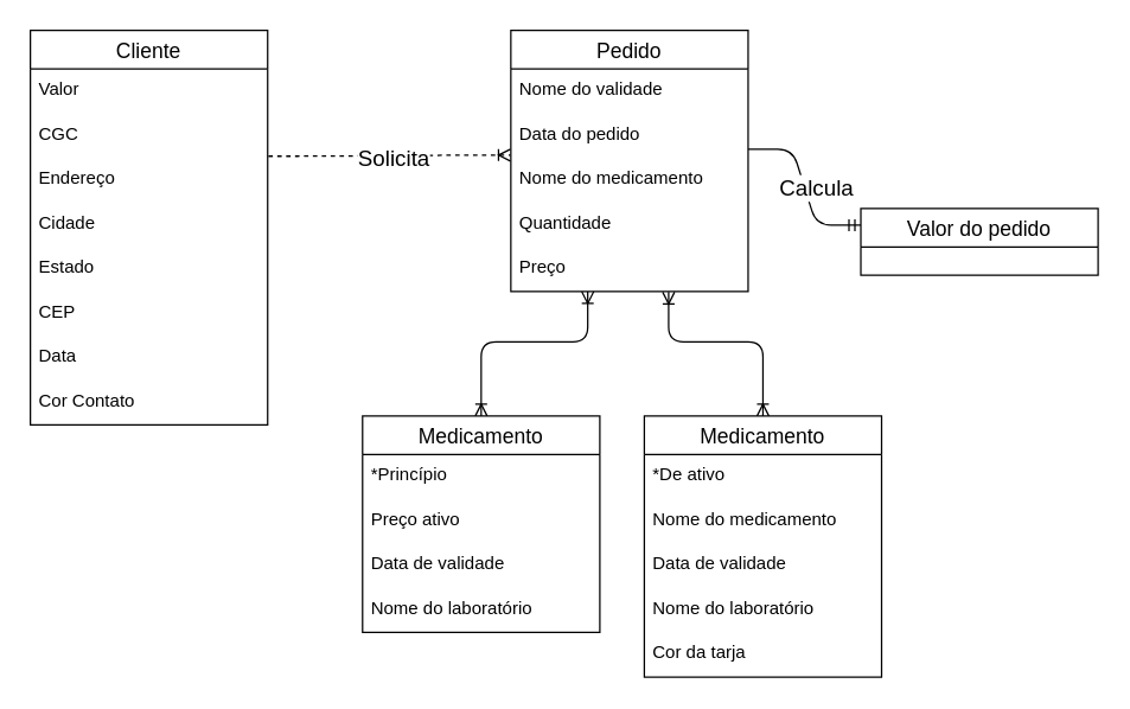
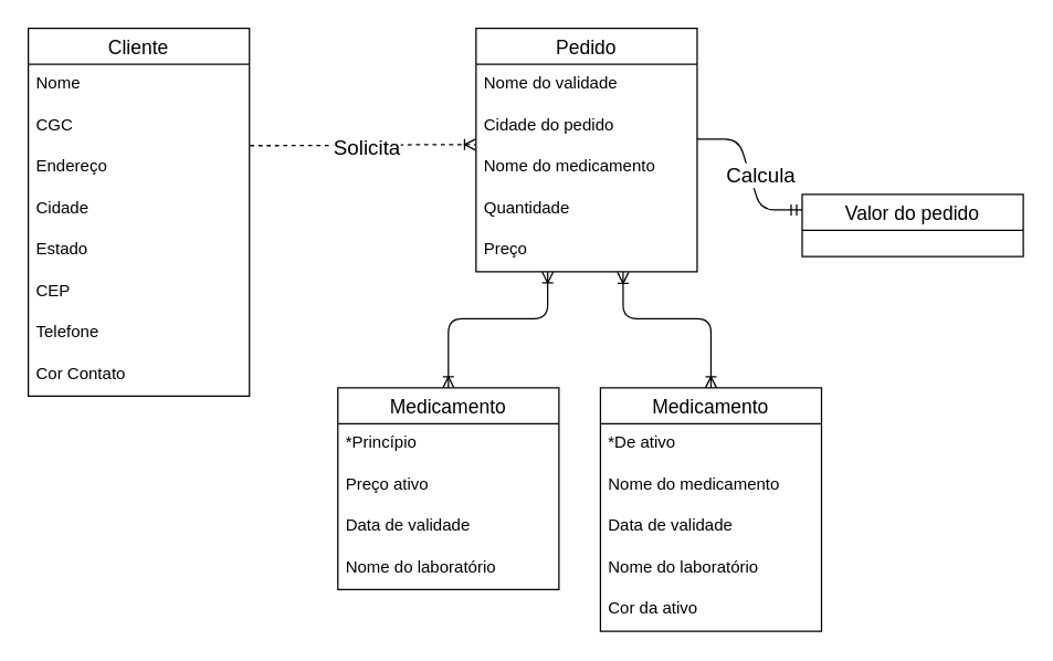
  <mxCell id="0" />
  <mxCell id="1" parent="0" />
  <mxCell id="2" value="" style="fontSize=12;html=1;endArrow=ERoneToMany;startArrow=ERoneToMany;exitX=0.5;exitY=0;exitDx=0;exitDy=0;edgeStyle=elbowEdgeStyle;elbow=vertical;entryX=0.665;entryY=1.014;entryDx=0;entryDy=0;entryPerimeter=0;" edge="1" parent="1" source="19" target="18"><mxGeometry width="100" height="100" relative="1" as="geometry"><mxPoint x="424" y="320" as="sourcePoint" /><mxPoint x="450" y="197" as="targetPoint" /><Array as="points"><mxPoint x="484" y="230" /></Array></mxGeometry></mxCell>
  <mxCell id="3" value="" style="fontSize=12;html=1;endArrow=ERoneToMany;startArrow=ERoneToMany;exitX=0.5;exitY=0;exitDx=0;exitDy=0;edgeStyle=elbowEdgeStyle;elbow=vertical;entryX=0.324;entryY=1.002;entryDx=0;entryDy=0;entryPerimeter=0;" edge="1" parent="1" source="8" target="18"><mxGeometry width="100" height="100" relative="1" as="geometry"><mxPoint x="544" y="290" as="sourcePoint" /><mxPoint x="460" y="207" as="targetPoint" /><Array as="points"><mxPoint x="374" y="230" /></Array></mxGeometry></mxCell>
  <mxCell id="4" value="" style="edgeStyle=entityRelationEdgeStyle;fontSize=12;html=1;endArrow=ERoneToMany;exitX=1.003;exitY=0.959;exitDx=0;exitDy=0;entryX=-0.002;entryY=0.935;entryDx=0;entryDy=0;entryPerimeter=0;exitPerimeter=0;dashed=1;" edge="1" parent="1" source="28" target="15"><mxGeometry width="100" height="100" relative="1" as="geometry"><mxPoint x="170" y="316" as="sourcePoint" /><mxPoint x="270" y="216" as="targetPoint" /></mxGeometry></mxCell>
  <mxCell id="5" value="&lt;font style=&quot;font-size: 15px&quot;&gt;Solicita&lt;/font&gt;" style="edgeLabel;html=1;align=center;verticalAlign=middle;resizable=0;points=[];" vertex="1" connectable="0" parent="4"><mxGeometry x="-0.138" y="-1" relative="1" as="geometry"><mxPoint x="13.68" y="0.46" as="offset" /></mxGeometry></mxCell>
  <mxCell id="6" value="" style="edgeStyle=entityRelationEdgeStyle;fontSize=12;html=1;endArrow=ERmandOne;exitX=1;exitY=-0.2;exitDx=0;exitDy=0;entryX=0;entryY=0.25;entryDx=0;entryDy=0;exitPerimeter=0;" edge="1" parent="1" source="16" target="25"><mxGeometry width="100" height="100" relative="1" as="geometry"><mxPoint x="80" y="310" as="sourcePoint" /><mxPoint x="180" y="210" as="targetPoint" /></mxGeometry></mxCell>
  <mxCell id="7" value="&lt;span style=&quot;font-size: 15px&quot;&gt;Calcula&lt;/span&gt;" style="edgeLabel;html=1;align=center;verticalAlign=middle;resizable=0;points=[];" vertex="1" connectable="0" parent="6"><mxGeometry x="-0.109" y="-3" relative="1" as="geometry"><mxPoint x="12.58" y="4.34" as="offset" /></mxGeometry></mxCell>
  <mxCell id="8" value="Medicamento" style="swimlane;fontStyle=0;childLayout=stackLayout;horizontal=1;startSize=26;horizontalStack=0;resizeParent=1;resizeParentMax=0;resizeLast=0;collapsible=1;marginBottom=0;align=center;fontSize=14;" vertex="1" parent="1"><mxGeometry x="244" y="280" width="160" height="146" as="geometry" /></mxCell>
  <mxCell id="9" value="*Princípio" style="text;strokeColor=none;fillColor=none;spacingLeft=4;spacingRight=4;overflow=hidden;rotatable=0;points=[[0,0.5],[1,0.5]];portConstraint=eastwest;fontSize=12;" vertex="1" parent="8"><mxGeometry y="26" width="160" height="30" as="geometry" /></mxCell>
  <mxCell id="10" value="Preço ativo" style="text;strokeColor=none;fillColor=none;spacingLeft=4;spacingRight=4;overflow=hidden;rotatable=0;points=[[0,0.5],[1,0.5]];portConstraint=eastwest;fontSize=12;" vertex="1" parent="8"><mxGeometry y="56" width="160" height="30" as="geometry" /></mxCell>
  <mxCell id="11" value="Data de validade" style="text;strokeColor=none;fillColor=none;spacingLeft=4;spacingRight=4;overflow=hidden;rotatable=0;points=[[0,0.5],[1,0.5]];portConstraint=eastwest;fontSize=12;" vertex="1" parent="8"><mxGeometry y="86" width="160" height="30" as="geometry" /></mxCell>
  <mxCell id="12" value="Nome do laboratório" style="text;strokeColor=none;fillColor=none;spacingLeft=4;spacingRight=4;overflow=hidden;rotatable=0;points=[[0,0.5],[1,0.5]];portConstraint=eastwest;fontSize=12;" vertex="1" parent="8"><mxGeometry y="116" width="160" height="30" as="geometry" /></mxCell>
  <mxCell id="13" value="Pedido" style="swimlane;fontStyle=0;childLayout=stackLayout;horizontal=1;startSize=26;horizontalStack=0;resizeParent=1;resizeParentMax=0;resizeLast=0;collapsible=1;marginBottom=0;align=center;fontSize=14;" vertex="1" parent="1"><mxGeometry x="344" y="20" width="160" height="176" as="geometry" /></mxCell>
  <mxCell id="14" value="Nome do validade" style="text;strokeColor=none;fillColor=none;spacingLeft=4;spacingRight=4;overflow=hidden;rotatable=0;points=[[0,0.5],[1,0.5]];portConstraint=eastwest;fontSize=12;" vertex="1" parent="13"><mxGeometry y="26" width="160" height="30" as="geometry" /></mxCell>
- <mxCell id="15" value="Data do pedido" style="text;strokeColor=none;fillColor=none;spacingLeft=4;spacingRight=4;overflow=hidden;rotatable=0;points=[[0,0.5],[1,0.5]];portConstraint=eastwest;fontSize=12;" vertex="1" parent="13"><mxGeometry y="56" width="160" height="30" as="geometry" /></mxCell>
+ <mxCell id="15" value="Cidade do pedido" style="text;strokeColor=none;fillColor=none;spacingLeft=4;spacingRight=4;overflow=hidden;rotatable=0;points=[[0,0.5],[1,0.5]];portConstraint=eastwest;fontSize=12;" vertex="1" parent="13"><mxGeometry y="56" width="160" height="30" as="geometry" /></mxCell>
  <mxCell id="16" value="Nome do medicamento" style="text;strokeColor=none;fillColor=none;spacingLeft=4;spacingRight=4;overflow=hidden;rotatable=0;points=[[0,0.5],[1,0.5]];portConstraint=eastwest;fontSize=12;" vertex="1" parent="13"><mxGeometry y="86" width="160" height="30" as="geometry" /></mxCell>
  <mxCell id="17" value="Quantidade" style="text;strokeColor=none;fillColor=none;spacingLeft=4;spacingRight=4;overflow=hidden;rotatable=0;points=[[0,0.5],[1,0.5]];portConstraint=eastwest;fontSize=12;" vertex="1" parent="13"><mxGeometry y="116" width="160" height="30" as="geometry" /></mxCell>
  <mxCell id="18" value="Preço" style="text;strokeColor=none;fillColor=none;spacingLeft=4;spacingRight=4;overflow=hidden;rotatable=0;points=[[0,0.5],[1,0.5]];portConstraint=eastwest;fontSize=12;" vertex="1" parent="13"><mxGeometry y="146" width="160" height="30" as="geometry" /></mxCell>
  <mxCell id="19" value="Medicamento" style="swimlane;fontStyle=0;childLayout=stackLayout;horizontal=1;startSize=26;horizontalStack=0;resizeParent=1;resizeParentMax=0;resizeLast=0;collapsible=1;marginBottom=0;align=center;fontSize=14;" vertex="1" parent="1"><mxGeometry x="434" y="280" width="160" height="176" as="geometry" /></mxCell>
  <mxCell id="20" value="*De ativo" style="text;strokeColor=none;fillColor=none;spacingLeft=4;spacingRight=4;overflow=hidden;rotatable=0;points=[[0,0.5],[1,0.5]];portConstraint=eastwest;fontSize=12;" vertex="1" parent="19"><mxGeometry y="26" width="160" height="30" as="geometry" /></mxCell>
  <mxCell id="21" value="Nome do medicamento" style="text;strokeColor=none;fillColor=none;spacingLeft=4;spacingRight=4;overflow=hidden;rotatable=0;points=[[0,0.5],[1,0.5]];portConstraint=eastwest;fontSize=12;" vertex="1" parent="19"><mxGeometry y="56" width="160" height="30" as="geometry" /></mxCell>
  <mxCell id="22" value="Data de validade" style="text;strokeColor=none;fillColor=none;spacingLeft=4;spacingRight=4;overflow=hidden;rotatable=0;points=[[0,0.5],[1,0.5]];portConstraint=eastwest;fontSize=12;" vertex="1" parent="19"><mxGeometry y="86" width="160" height="30" as="geometry" /></mxCell>
  <mxCell id="23" value="Nome do laboratório" style="text;strokeColor=none;fillColor=none;spacingLeft=4;spacingRight=4;overflow=hidden;rotatable=0;points=[[0,0.5],[1,0.5]];portConstraint=eastwest;fontSize=12;" vertex="1" parent="19"><mxGeometry y="116" width="160" height="30" as="geometry" /></mxCell>
- <mxCell id="24" value="Cor da tarja" style="text;strokeColor=none;fillColor=none;spacingLeft=4;spacingRight=4;overflow=hidden;rotatable=0;points=[[0,0.5],[1,0.5]];portConstraint=eastwest;fontSize=12;" vertex="1" parent="19"><mxGeometry y="146" width="160" height="30" as="geometry" /></mxCell>
+ <mxCell id="24" value="Cor da ativo" style="text;strokeColor=none;fillColor=none;spacingLeft=4;spacingRight=4;overflow=hidden;rotatable=0;points=[[0,0.5],[1,0.5]];portConstraint=eastwest;fontSize=12;" vertex="1" parent="19"><mxGeometry y="146" width="160" height="30" as="geometry" /></mxCell>
  <mxCell id="25" value="Valor do pedido" style="swimlane;fontStyle=0;childLayout=stackLayout;horizontal=1;startSize=26;horizontalStack=0;resizeParent=1;resizeParentMax=0;resizeLast=0;collapsible=1;marginBottom=0;align=center;fontSize=14;" vertex="1" parent="1"><mxGeometry x="580" y="140" width="160" height="45" as="geometry" /></mxCell>
  <mxCell id="26" value="Cliente" style="swimlane;fontStyle=0;childLayout=stackLayout;horizontal=1;startSize=26;horizontalStack=0;resizeParent=1;resizeParentMax=0;resizeLast=0;collapsible=1;marginBottom=0;align=center;fontSize=14;" vertex="1" parent="1"><mxGeometry x="20" y="20" width="160" height="266" as="geometry" /></mxCell>
- <mxCell id="27" value="Valor" style="text;strokeColor=none;fillColor=none;spacingLeft=4;spacingRight=4;overflow=hidden;rotatable=0;points=[[0,0.5],[1,0.5]];portConstraint=eastwest;fontSize=12;" vertex="1" parent="26"><mxGeometry y="26" width="160" height="30" as="geometry" /></mxCell>
+ <mxCell id="27" value="Nome" style="text;strokeColor=none;fillColor=none;spacingLeft=4;spacingRight=4;overflow=hidden;rotatable=0;points=[[0,0.5],[1,0.5]];portConstraint=eastwest;fontSize=12;" vertex="1" parent="26"><mxGeometry y="26" width="160" height="30" as="geometry" /></mxCell>
  <mxCell id="28" value="CGC" style="text;strokeColor=none;fillColor=none;spacingLeft=4;spacingRight=4;overflow=hidden;rotatable=0;points=[[0,0.5],[1,0.5]];portConstraint=eastwest;fontSize=12;" vertex="1" parent="26"><mxGeometry y="56" width="160" height="30" as="geometry" /></mxCell>
  <mxCell id="29" value="Endereço" style="text;strokeColor=none;fillColor=none;spacingLeft=4;spacingRight=4;overflow=hidden;rotatable=0;points=[[0,0.5],[1,0.5]];portConstraint=eastwest;fontSize=12;" vertex="1" parent="26"><mxGeometry y="86" width="160" height="30" as="geometry" /></mxCell>
  <mxCell id="30" value="Cidade" style="text;strokeColor=none;fillColor=none;spacingLeft=4;spacingRight=4;overflow=hidden;rotatable=0;points=[[0,0.5],[1,0.5]];portConstraint=eastwest;fontSize=12;" vertex="1" parent="26"><mxGeometry y="116" width="160" height="30" as="geometry" /></mxCell>
  <mxCell id="31" value="Estado" style="text;strokeColor=none;fillColor=none;spacingLeft=4;spacingRight=4;overflow=hidden;rotatable=0;points=[[0,0.5],[1,0.5]];portConstraint=eastwest;fontSize=12;" vertex="1" parent="26"><mxGeometry y="146" width="160" height="30" as="geometry" /></mxCell>
  <mxCell id="32" value="CEP" style="text;strokeColor=none;fillColor=none;spacingLeft=4;spacingRight=4;overflow=hidden;rotatable=0;points=[[0,0.5],[1,0.5]];portConstraint=eastwest;fontSize=12;" vertex="1" parent="26"><mxGeometry y="176" width="160" height="30" as="geometry" /></mxCell>
- <mxCell id="33" value="Data" style="text;strokeColor=none;fillColor=none;spacingLeft=4;spacingRight=4;overflow=hidden;rotatable=0;points=[[0,0.5],[1,0.5]];portConstraint=eastwest;fontSize=12;" vertex="1" parent="26"><mxGeometry y="206" width="160" height="30" as="geometry" /></mxCell>
+ <mxCell id="33" value="Telefone" style="text;strokeColor=none;fillColor=none;spacingLeft=4;spacingRight=4;overflow=hidden;rotatable=0;points=[[0,0.5],[1,0.5]];portConstraint=eastwest;fontSize=12;" vertex="1" parent="26"><mxGeometry y="206" width="160" height="30" as="geometry" /></mxCell>
  <mxCell id="34" value="Cor Contato" style="text;strokeColor=none;fillColor=none;spacingLeft=4;spacingRight=4;overflow=hidden;rotatable=0;points=[[0,0.5],[1,0.5]];portConstraint=eastwest;fontSize=12;" vertex="1" parent="26"><mxGeometry y="236" width="160" height="30" as="geometry" /></mxCell>
